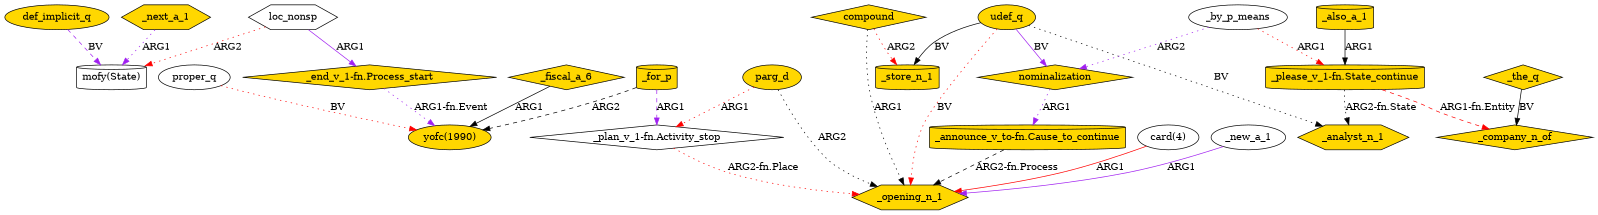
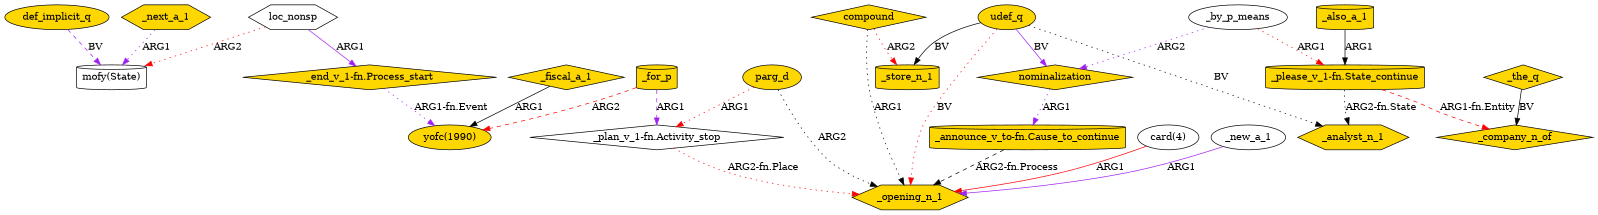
  digraph {
    node [fillcolor=gold shape=ellipse style=filled]
    edge [color=black style=dotted]
    _next_a_1 [shape=hexagon]
    n2 [fillcolor=white label="mofy(State)" shape=cylinder]
    "_plan_v_1-fn.Activity_stop" [fillcolor=white shape=diamond]
    parg_d
    _opening_n_1 [shape=hexagon]
-   _fiscal_a_1 [shape=diamond label=_fiscal_a_6]
+   _fiscal_a_1 [shape=diamond]
    "yofc(1990)"
    compound [shape=diamond]
    _store_n_1 [shape=cylinder]
    udef_q
    _analyst_n_1 [shape=hexagon]
    nominalization [shape=diamond]
    "_announce_v_to-fn.Cause_to_continue" [shape=cylinder]
    "_end_v_1-fn.Process_start" [shape=diamond]
    _also_a_1 [shape=cylinder]
    "_please_v_1-fn.State_continue" [shape=cylinder]
    _company_n_of [shape=diamond]
    _for_p [shape=cylinder]
    _by_p_means [fillcolor=white]
    def_implicit_q
-   proper_q [fillcolor=white]
    "card(4)" [fillcolor=white]
    loc_nonsp [fillcolor=white shape=hexagon]
    _the_q [shape=diamond]
    _new_a_1 [fillcolor=white]
    _next_a_1 -> n2 [color=purple label=ARG1]
    "_plan_v_1-fn.Activity_stop" -> _opening_n_1 [color=red label="ARG2-fn.Place"]
    parg_d -> "_plan_v_1-fn.Activity_stop" [color=red label=ARG1]
    parg_d -> _opening_n_1 [label=ARG2]
    _fiscal_a_1 -> "yofc(1990)" [label=ARG1 style=solid]
    compound -> _opening_n_1 [label=ARG1]
    compound -> _store_n_1 [color=red label=ARG2]
    udef_q -> _opening_n_1 [color=red label=BV]
    udef_q -> _store_n_1 [label=BV style=solid]
    udef_q -> _analyst_n_1 [label=BV]
    udef_q -> nominalization [color=purple label=BV style=solid]
    nominalization -> "_announce_v_to-fn.Cause_to_continue" [color=purple label=ARG1]
    "_announce_v_to-fn.Cause_to_continue" -> _opening_n_1 [label="ARG2-fn.Process" style=dashed]
    "_end_v_1-fn.Process_start" -> "yofc(1990)" [color=purple label="ARG1-fn.Event"]
    _also_a_1 -> "_please_v_1-fn.State_continue" [label=ARG1 style=solid]
    "_please_v_1-fn.State_continue" -> _analyst_n_1 [label="ARG2-fn.State"]
    "_please_v_1-fn.State_continue" -> _company_n_of [color=red label="ARG1-fn.Entity" style=dashed]
    _for_p -> "_plan_v_1-fn.Activity_stop" [color=purple label=ARG1 style=dashed]
-   _for_p -> "yofc(1990)" [label=ARG2 style=dashed]
+   _for_p -> "yofc(1990)" [color=red label=ARG2 style=dashed]
    _by_p_means -> nominalization [color=purple label=ARG2]
    _by_p_means -> "_please_v_1-fn.State_continue" [color=red label=ARG1]
    def_implicit_q -> n2 [color=purple label=BV style=dashed]
-   proper_q -> "yofc(1990)" [color=red label=BV]
    "card(4)" -> _opening_n_1 [color=red label=ARG1 style=solid]
    loc_nonsp -> n2 [color=red label=ARG2]
    loc_nonsp -> "_end_v_1-fn.Process_start" [color=purple label=ARG1 style=solid]
    _the_q -> _company_n_of [label=BV style=solid]
    _new_a_1 -> _opening_n_1 [color=purple label=ARG1 style=solid]
  }
